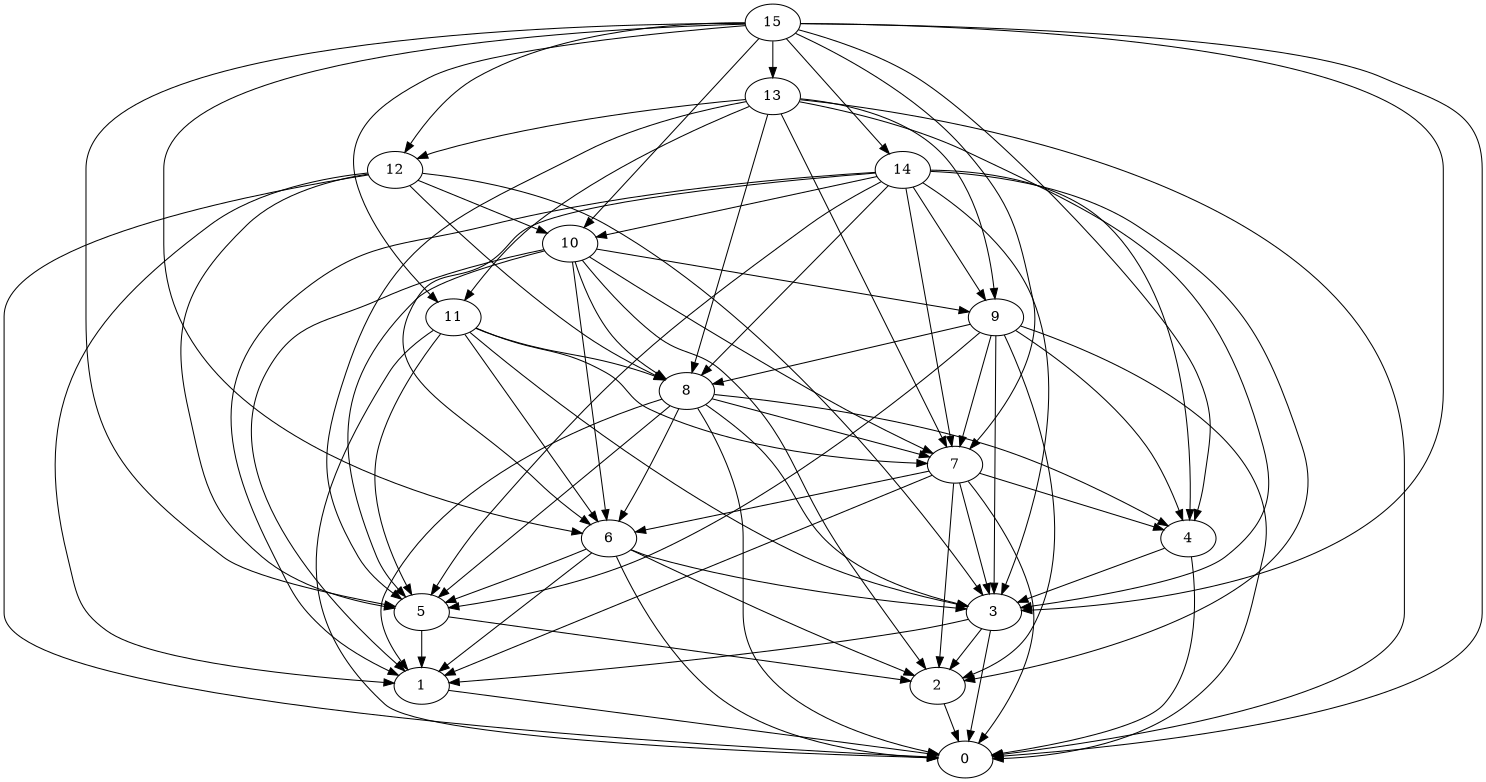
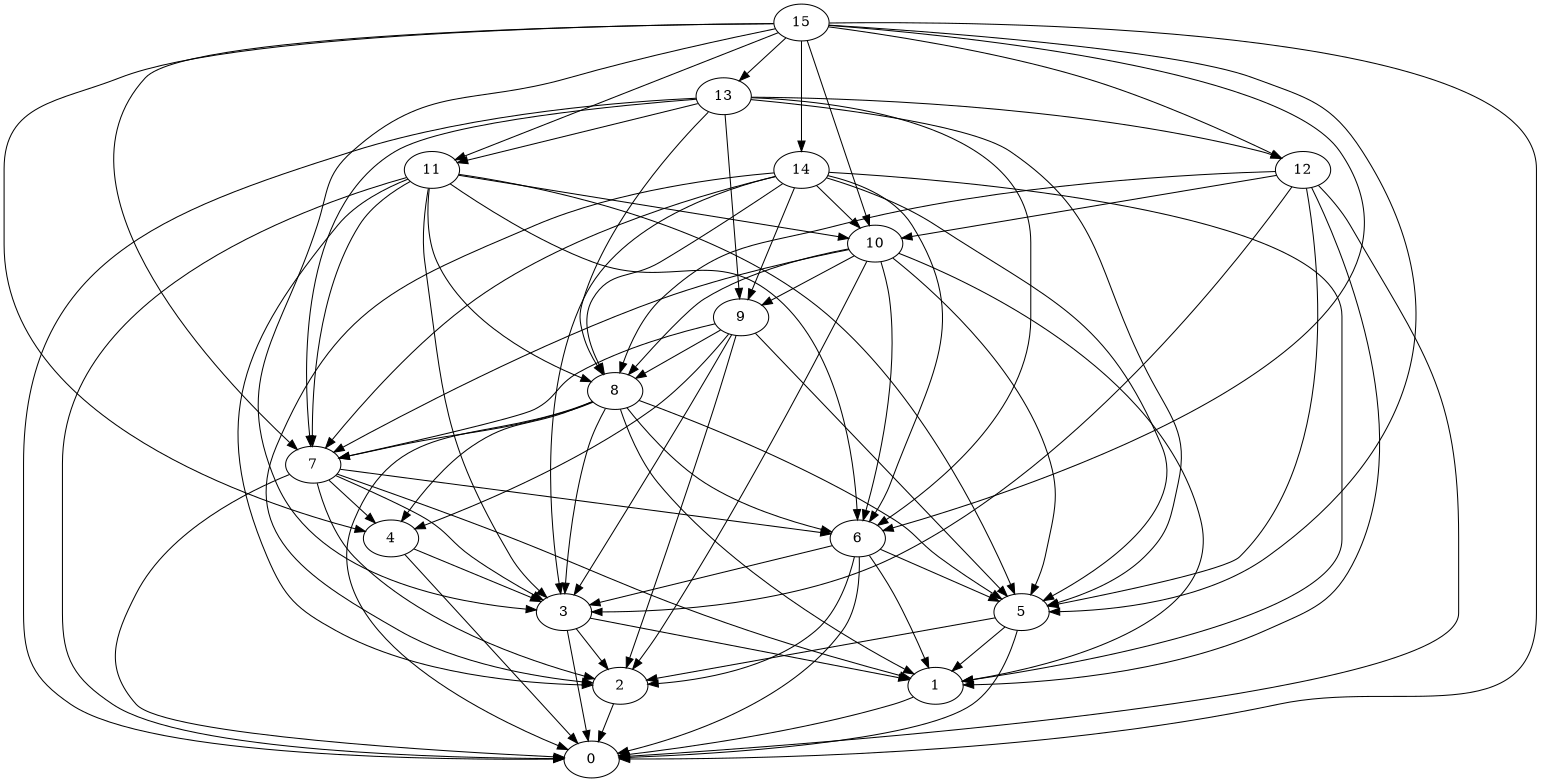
  digraph {
    "Duplicate states"=0
    GraphType=Random
    "Max states in OPEN"=0
    Modes="120000ms; topo-ordered tasks, ; Pruning: task equivalence, fixed order ready list, ; F-value: ; Optimisation: best schedule length (SL) optimisation on equal, "
    NumberOfTasks=16
    "Pruned using list schedule length"=6350
    "States removed from OPEN"=0
    TargetSystem="Homogeneous-4"
    "Time to schedule (ms)"=340
    "Total idle time"=81
    "Total schedule length"=115
    "Total sequential time"=115
    "Total states created"=14322
    node [Processor=0 Weight=10]
    edge [Weight=16]
    15 ["Finish time"=3 "Start time"=0 Weight=3]
    14 ["Finish time"=11 "Start time"=3 Weight=8]
    13 ["Finish time"=19 "Start time"=11 Weight=8]
    11 ["Finish time"=25 "Start time"=19 Weight=6]
    12 ["Finish time"=29 "Start time"=25 Weight=4]
    10 ["Finish time"=32 "Start time"=29 Weight=3]
    7 ["Finish time"=57 "Start time"=47]
    6 ["Finish time"=67 "Start time"=57]
    4 ["Finish time"=74 "Start time"=67 Weight=7]
    3 ["Finish time"=84 "Start time"=74]
    5 ["Finish time"=93 "Start time"=84 Weight=9]
    0 ["Finish time"=115 "Start time"=105]
    9 ["Finish time"=42 "Start time"=32]
    8 ["Finish time"=47 "Start time"=42 Weight=5]
    2 ["Finish time"=103 "Start time"=93]
    1 ["Finish time"=105 "Start time"=103 Weight=2]
    15 -> 14 [Weight=21]
    15 -> 13 [Weight=12]
    15 -> 11 [Weight=12]
    15 -> 12 [Weight=5]
    15 -> 10 [Weight=5]
    15 -> 7 [Weight=12]
    15 -> 6 [Weight=23]
    15 -> 4 [Weight=18]
    15 -> 3 [Weight=21]
    15 -> 5 [Weight=5]
    15 -> 0 [Weight=14]
    14 -> 10
    14 -> 7 [Weight=7]
    14 -> 6 [Weight=7]
-   14 -> 4 [Weight=21]
    14 -> 3 [Weight=12]
    14 -> 5 [Weight=12]
    14 -> 9 [Weight=21]
    14 -> 8 [Weight=7]
    14 -> 2 [Weight=12]
    14 -> 1 [Weight=14]
    13 -> 11 [Weight=9]
    13 -> 12
    13 -> 7 [Weight=12]
-   13 -> 3
+   13 -> 6
    13 -> 5
    13 -> 0 [Weight=7]
    13 -> 9 [Weight=23]
    13 -> 8 [Weight=14]
+   11 -> 10 [Weight=21]
    11 -> 7 [Weight=5]
    11 -> 6 [Weight=5]
    11 -> 3 [Weight=14]
    11 -> 5 [Weight=18]
    11 -> 0 [Weight=12]
    11 -> 8 [Weight=21]
+   11 -> 2
    12 -> 10 [Weight=12]
    12 -> 3 [Weight=12]
    12 -> 5 [Weight=9]
    12 -> 0 [Weight=5]
    12 -> 8 [Weight=12]
    12 -> 1 [Weight=18]
    10 -> 7 [Weight=5]
    10 -> 6
    10 -> 5 [Weight=18]
    10 -> 9
    10 -> 8 [Weight=21]
    10 -> 2 [Weight=14]
    10 -> 1 [Weight=9]
    7 -> 6 [Weight=9]
    7 -> 4 [Weight=7]
    7 -> 3 [Weight=14]
    7 -> 0 [Weight=5]
    7 -> 2 [Weight=7]
    7 -> 1 [Weight=14]
    6 -> 3 [Weight=21]
    6 -> 5 [Weight=7]
    6 -> 0
    6 -> 2
    6 -> 1 [Weight=7]
    4 -> 3 [Weight=21]
    4 -> 0 [Weight=23]
    3 -> 0 [Weight=7]
    3 -> 2 [Weight=18]
    3 -> 1 [Weight=23]
-   9 -> 0 [Weight=21]
+   5 -> 0 [Weight=21]
    5 -> 2 [Weight=14]
    5 -> 1 [Weight=14]
    9 -> 7 [Weight=14]
    9 -> 4 [Weight=21]
    9 -> 3
    9 -> 5 [Weight=9]
    9 -> 8 [Weight=5]
    9 -> 2 [Weight=7]
    8 -> 7
    8 -> 6 [Weight=9]
    8 -> 4
    8 -> 3 [Weight=5]
    8 -> 5 [Weight=14]
    8 -> 0 [Weight=23]
    8 -> 1
    2 -> 0 [Weight=21]
    1 -> 0 [Weight=12]
  }
